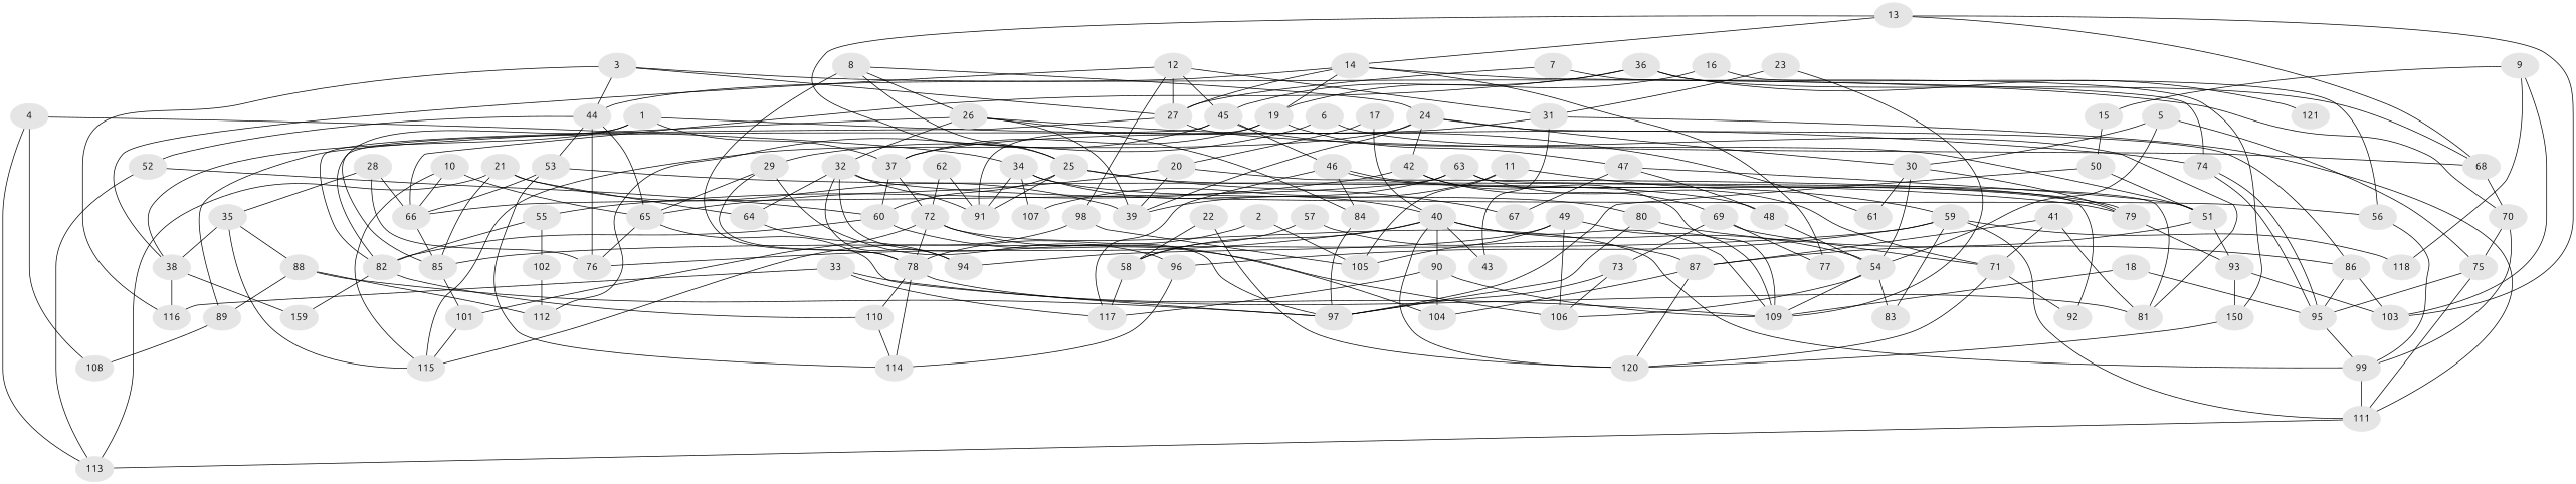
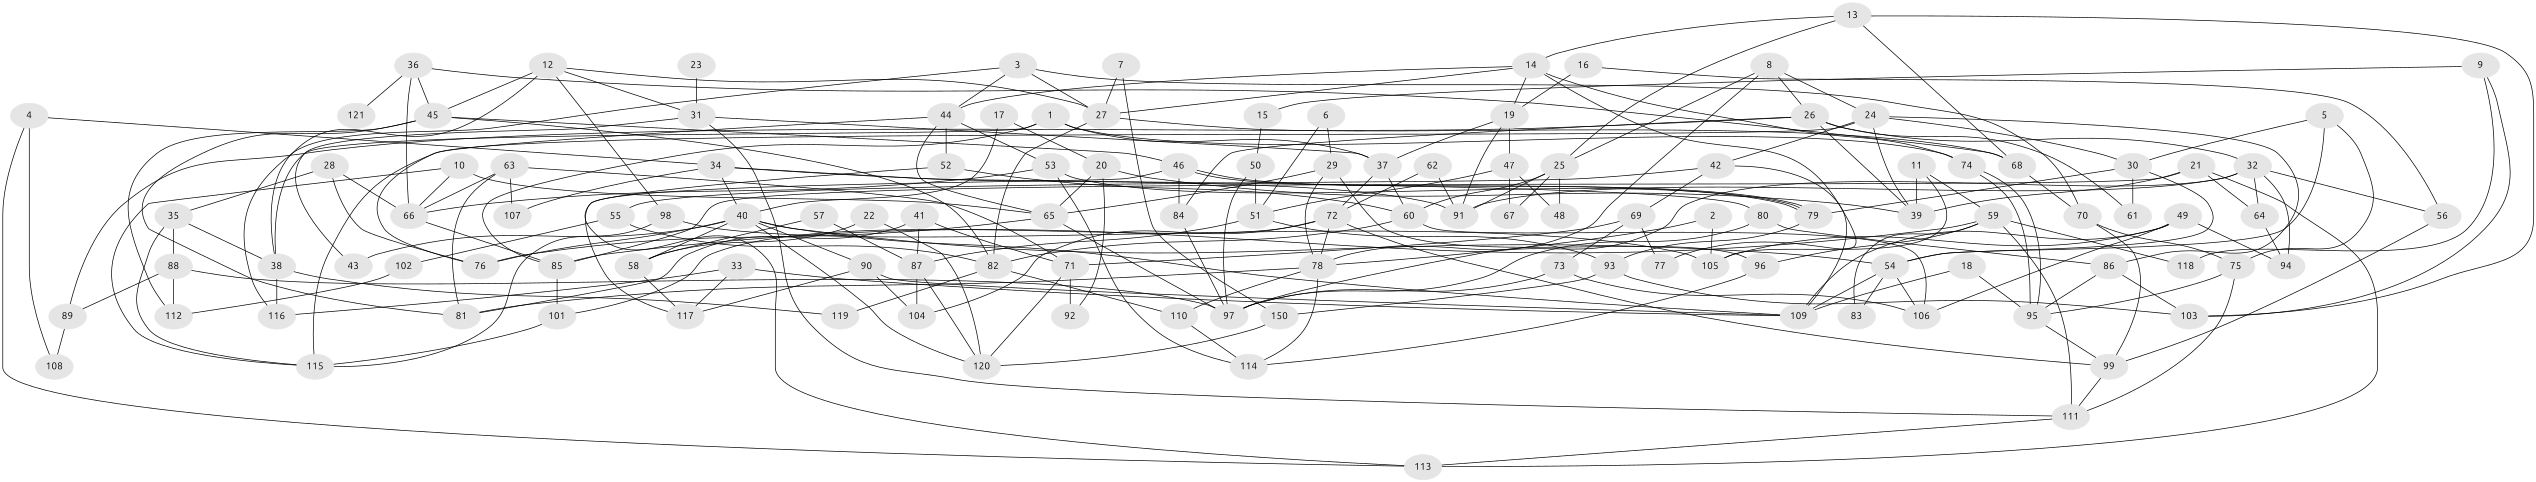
  graph {
    fontname=Ubuntu
    node [color=gray90 fontname=Ubuntu style=filled]
    edge [fontname=Ubuntu]
    1
    37
    38
    74
    85
    60
    72
    116
-   119 [label=159]
+   119
    95
    101
    2
    78
    105
    42
    109
    55
    69
    81
    114
    110
    3
    27
    44
    70
    68
    82
    65
    76
    52
    53
    75
    99
    4
    34
    108
    113
    40
    91
    80
    107
    5
    30
    54
    61
    79
    106
    83
    111
    6
    29
    51
    96
    87
    93
    7
    n57 [label=150]
    120
    8
    24
    25
    26
    115
    39
    86
    48
    67
    32
    84
    89
    9
    15
    103
    118
    50
    10
    66
    97
    11
    59
    12
    31
    45
    98
    43
    46
    112
    13
    14
    19
    77
    47
    63
    71
    16
    56
    17
    20
    92
    58
    90
    18
    21
    64
    94
    22
    117
    23
    28
    35
    88
    33
    36
    121
    104
    41
    102
    73
    49
    57
    62
    1 -- 37
    1 -- 38
    1 -- 74
    1 -- 85
    37 -- 60
    37 -- 72
    38 -- 116
    38 -- 119
    74 -- 95
    74 -- 95
    85 -- 101
    60 -- 82
    60 -- 106
    72 -- 101
    72 -- 78
    72 -- 99
    72 -- 104
    95 -- 99
    101 -- 115
    2 -- 78
    2 -- 105
    78 -- 81
    78 -- 114
    78 -- 110
    42 -- 109
    42 -- 55
    42 -- 69
    55 -- 82
    55 -- 102
    69 -- 77
    69 -- 71
    69 -- 73
    110 -- 114
    3 -- 116
    3 -- 27
    3 -- 44
    3 -- 70
    27 -- 68
    27 -- 82
    44 -- 65
    44 -- 76
    44 -- 52
    44 -- 53
    70 -- 75
    70 -- 99
    68 -- 70
    82 -- 119
    82 -- 110
    65 -- 76
    65 -- 97
    52 -- 60
    52 -- 113
    53 -- 114
    53 -- 79
    53 -- 66
    75 -- 95
    75 -- 111
    99 -- 111
    4 -- 34
    4 -- 108
    4 -- 113
    34 -- 40
    34 -- 91
    34 -- 80
    34 -- 107
    40 -- 109
    40 -- 76
    40 -- 54
    40 -- 120
    40 -- 43
    40 -- 58
    40 -- 90
    80 -- 86
    80 -- 97
    5 -- 75
    5 -- 30
    5 -- 54
    30 -- 54
    30 -- 61
    30 -- 79
    54 -- 109
    54 -- 106
    54 -- 83
    79 -- 93
    111 -- 113
    6 -- 29
    6 -- 51
    29 -- 78
    29 -- 65
    29 -- 96
    51 -- 87
    51 -- 93
    96 -- 114
    87 -- 120
    87 -- 104
    93 -- n57
    93 -- 103
    7 -- 27
    7 -- n57
    n57 -- 120
    8 -- 78
    8 -- 24
    8 -- 25
    8 -- 26
    24 -- 42
    24 -- 30
    24 -- 115
    24 -- 39
    24 -- 86
    25 -- 60
    25 -- 91
    25 -- 48
    25 -- 67
    26 -- 61
    26 -- 39
    26 -- 32
    26 -- 84
    26 -- 89
    86 -- 95
    86 -- 103
-   48 -- 54
    32 -- 91
    32 -- 97
    32 -- 56
    32 -- 64
    32 -- 94
    84 -- 97
    89 -- 108
    9 -- 15
    9 -- 103
    9 -- 118
    15 -- 50
    50 -- 51
    50 -- 97
    10 -- 65
    10 -- 115
    10 -- 66
    66 -- 85
    11 -- 105
    11 -- 39
    11 -- 59
    59 -- 85
    59 -- 83
    59 -- 111
    59 -- 96
    59 -- 118
    12 -- 38
    12 -- 27
    12 -- 31
    12 -- 45
    12 -- 98
    31 -- 37
    31 -- 111
    31 -- 43
    45 -- 81
    45 -- 82
    45 -- 46
    45 -- 112
    98 -- 105
    98 -- 115
    46 -- 79
    46 -- 79
    46 -- 84
    46 -- 117
    13 -- 68
    13 -- 25
    13 -- 103
    13 -- 14
    14 -- 74
    14 -- 27
    14 -- 44
    14 -- 19
    14 -- 77
    19 -- 37
    19 -- 91
    19 -- 47
    47 -- 51
    47 -- 48
    47 -- 67
    63 -- 81
    63 -- 107
    63 -- 66
    63 -- 71
    71 -- 120
    71 -- 92
    16 -- 19
    16 -- 56
    56 -- 99
    17 -- 40
    17 -- 20
    20 -- 65
    20 -- 39
    20 -- 92
    58 -- 117
    90 -- 109
    90 -- 117
    90 -- 104
    18 -- 95
    18 -- 109
    21 -- 85
    21 -- 113
    21 -- 39
    21 -- 64
    64 -- 94
    22 -- 120
    22 -- 58
-   23 -- 109
    23 -- 31
    28 -- 76
    28 -- 66
    28 -- 35
    35 -- 38
    35 -- 115
    35 -- 88
    88 -- 89
    88 -- 97
    88 -- 112
    33 -- 116
    33 -- 109
    33 -- 117
    36 -- 68
    36 -- 66
    36 -- 45
    36 -- 121
    41 -- 81
    41 -- 87
    41 -- 71
    102 -- 112
    73 -- 106
    73 -- 97
    49 -- 105
    49 -- 109
    49 -- 106
    49 -- 94
    57 -- 87
    57 -- 58
    62 -- 72
    62 -- 91
  }
